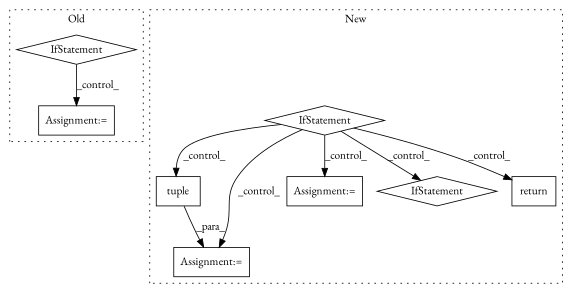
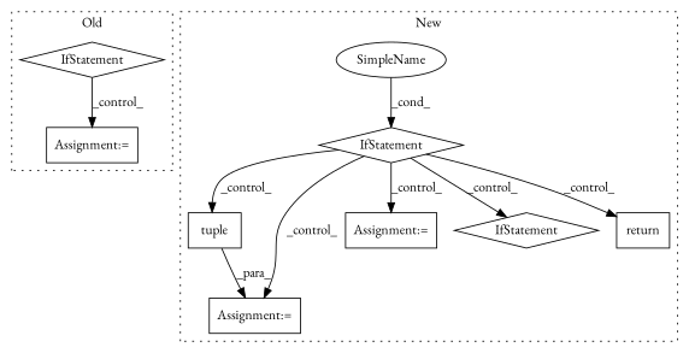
  digraph {
    fontname="EB Garamond"
    node [a=25 fontname="EB Garamond" l="4,2" shape=box]
    edge [fontname="EB Garamond"]
    n1 [label=IfStatement s="6138,6153" shape=diamond]
    n2 [a=7 l=1 label="Assignment:=" s=6249]
    n3 [a=32 l="15,-3" label=tuple s="6593,6752"]
    n4 [a=7 l=2 label="Assignment:=" s=6591]
+   n5 [a=42 label=SimpleName shape=ellipse l=""]
    n6 [a=7 l=1 label="Assignment:=" s=6265]
    n7 [l=71 label=IfStatement s=6675 shape=diamond]
    n8 [a=41 l=14 label=return s=6196]
    n9 [label=IfStatement s="6177,6186" shape=diamond]
    subgraph cluster_1 {
      label=Old
      style=dotted
      n1
      n2
    }
    subgraph cluster_2 {
      label=New
      style=dotted
      n3
      n4
+     n5
      n6
      n7
      n8
      n9
    }
    n1 -> n2 [label=_control_]
    n3 -> n4 [label=_para_]
+   n5 -> n9 [label=_cond_]
    n9 -> n3 [label=_control_]
    n9 -> n4 [label=_control_]
    n9 -> n6 [label=_control_]
    n9 -> n7 [label=_control_]
    n9 -> n8 [label=_control_]
  }
